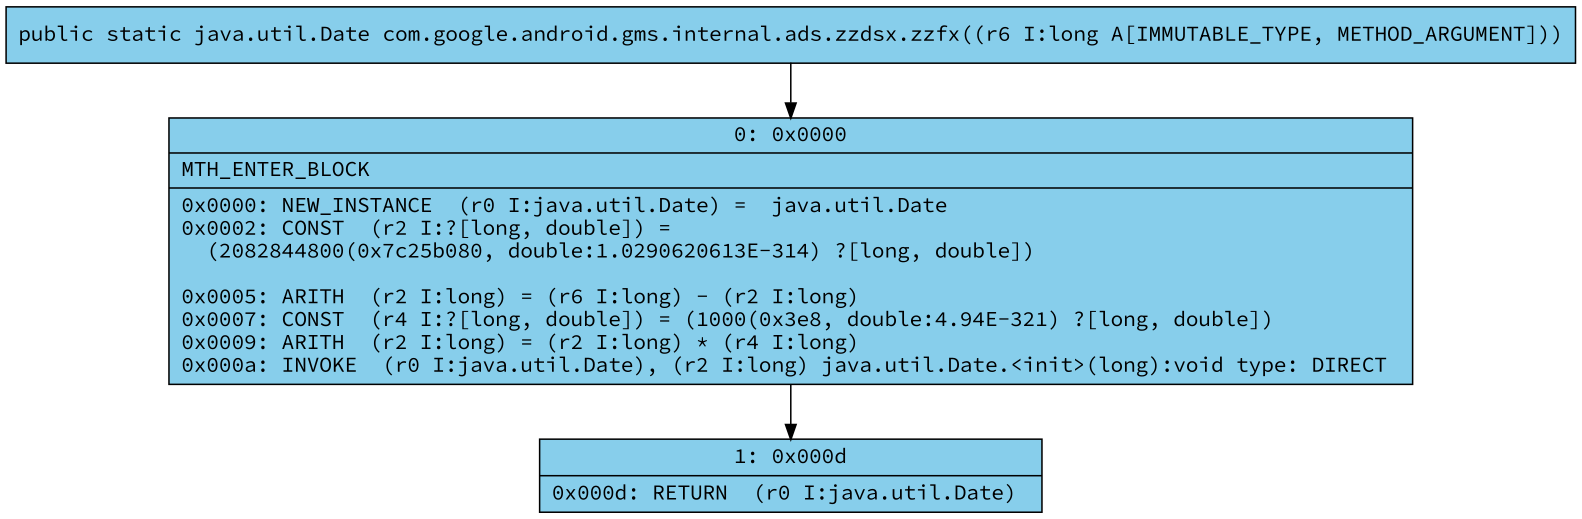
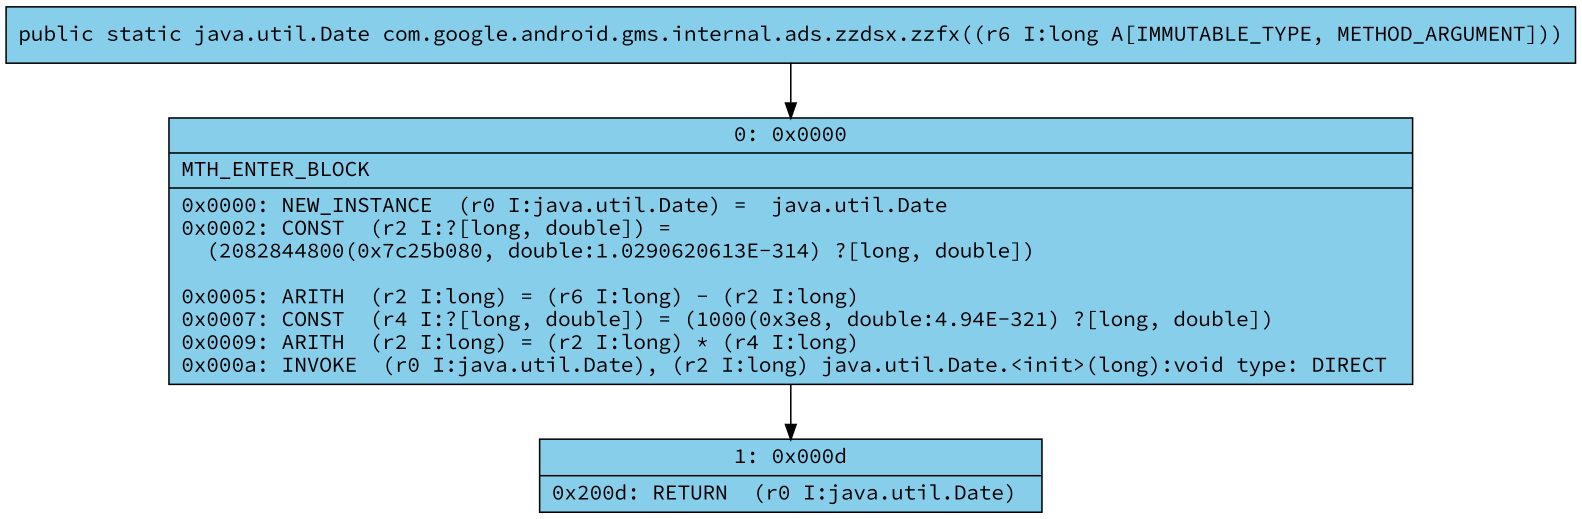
  digraph {
    fontname="Source Code Pro"
    node [shape=record style=filled fillcolor=skyblue fontname="Source Code Pro"]
    edge [arrowhead=normal fontname="Source Code Pro"]
    n1 [label="{0\:\ 0x0000|MTH_ENTER_BLOCK\l|0x0000: NEW_INSTANCE  (r0 I:java.util.Date) =  java.util.Date \l0x0002: CONST  (r2 I:?[long, double]) = \l  (2082844800(0x7c25b080, double:1.0290620613E\-314) ?[long, double])\l \l0x0005: ARITH  (r2 I:long) = (r6 I:long) \- (r2 I:long) \l0x0007: CONST  (r4 I:?[long, double]) = (1000(0x3e8, double:4.94E\-321) ?[long, double]) \l0x0009: ARITH  (r2 I:long) = (r2 I:long) * (r4 I:long) \l0x000a: INVOKE  (r0 I:java.util.Date), (r2 I:long) java.util.Date.\<init\>(long):void type: DIRECT \l}"]
-   n2 [label="{1\:\ 0x000d|0x000d: RETURN  (r0 I:java.util.Date) \l}"]
+   n2 [label="{1\:\ 0x000d|0x200d: RETURN  (r0 I:java.util.Date) \l}"]
    n3 [label="{public static java.util.Date com.google.android.gms.internal.ads.zzdsx.zzfx((r6 I:long A[IMMUTABLE_TYPE, METHOD_ARGUMENT])) }"]
    n1 -> n2
    n3 -> n1
  }
